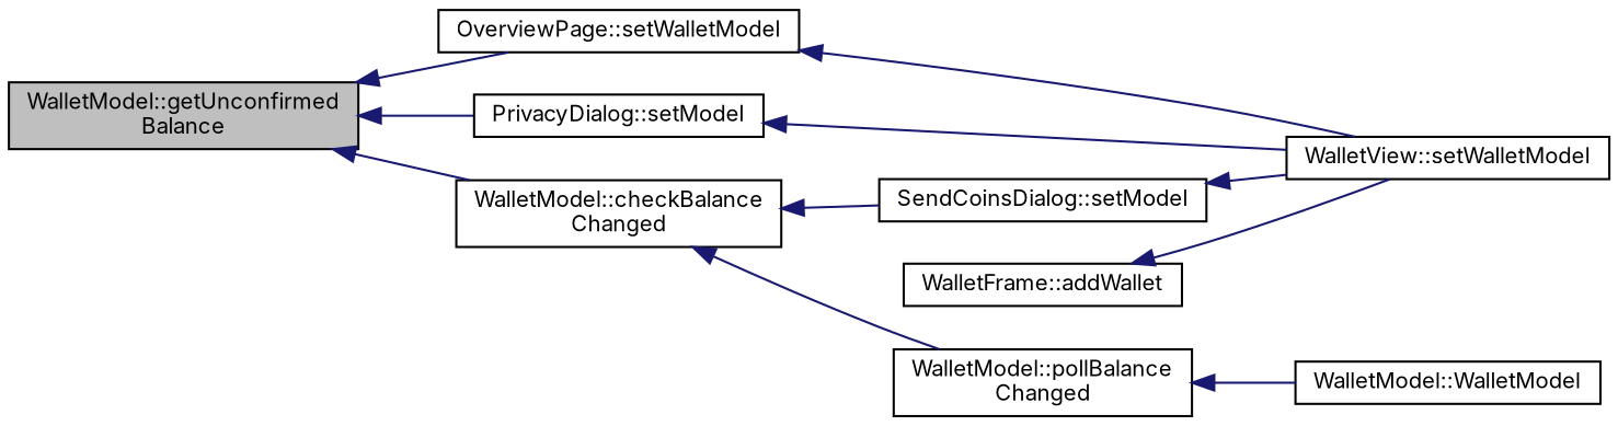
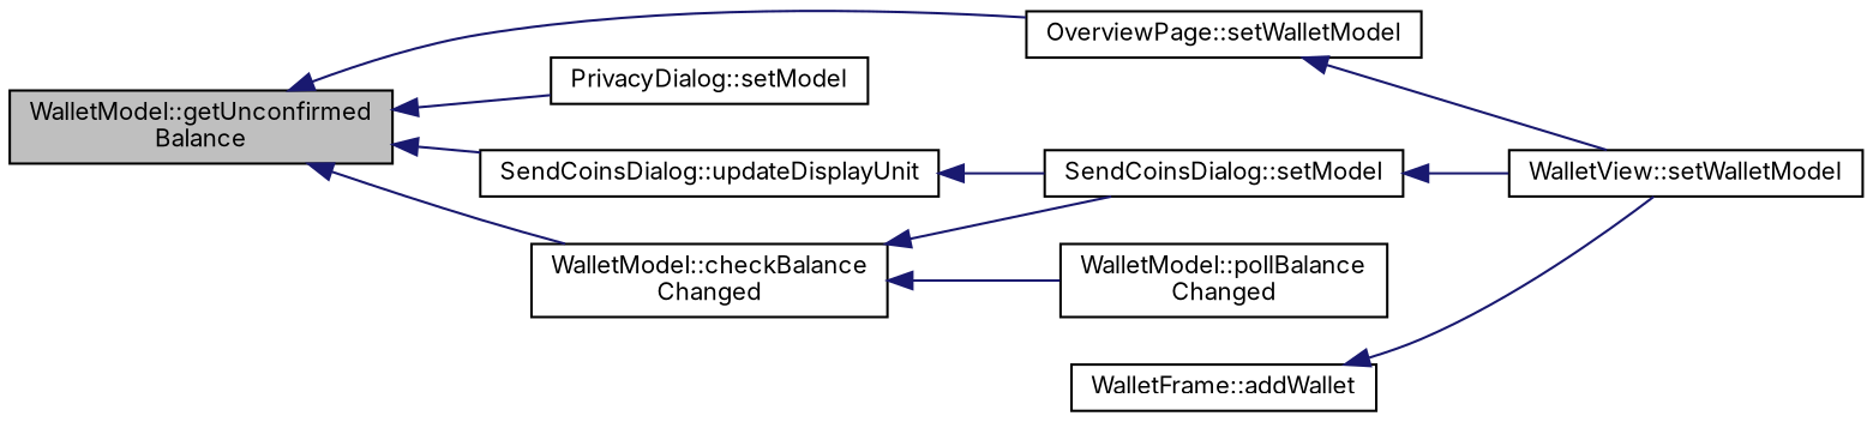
  digraph {
    fontname=Inter
    rankdir=LR
    node [color=black fillcolor=white fontname=Inter fontsize=10 shape=record style=filled]
    edge [color=midnightblue dir=back fontname=Inter fontsize=10 labelfontname=Helvetica labelfontsize=10 style=solid]
    n1 [fillcolor=grey75 fontcolor=black height=0.2 label="WalletModel::getUnconfirmed\lBalance" width=0.4]
    n2 [height=0.2 label="OverviewPage::setWalletModel" width=0.4]
    n3 [height=0.2 label="PrivacyDialog::setModel" width=0.4]
+   n4 [height=0.2 label="SendCoinsDialog::updateDisplayUnit" width=0.4]
    n5 [height=0.2 label="WalletModel::checkBalance\lChanged" width=0.4]
    n6 [height=0.2 label="WalletView::setWalletModel" width=0.4]
    n7 [height=0.2 label="SendCoinsDialog::setModel" width=0.4]
    n8 [height=0.2 label="WalletModel::pollBalance\lChanged" width=0.4]
    n9 [height=0.2 label="WalletFrame::addWallet" width=0.4]
-   n10 [height=0.2 label="WalletModel::WalletModel" width=0.4]
    n1 -> n2
    n1 -> n3
+   n1 -> n4
    n1 -> n5
    n2 -> n6
-   n3 -> n6
+   n4 -> n7
    n5 -> n7
    n5 -> n8
    n7 -> n6
-   n8 -> n10
    n9 -> n6
  }
